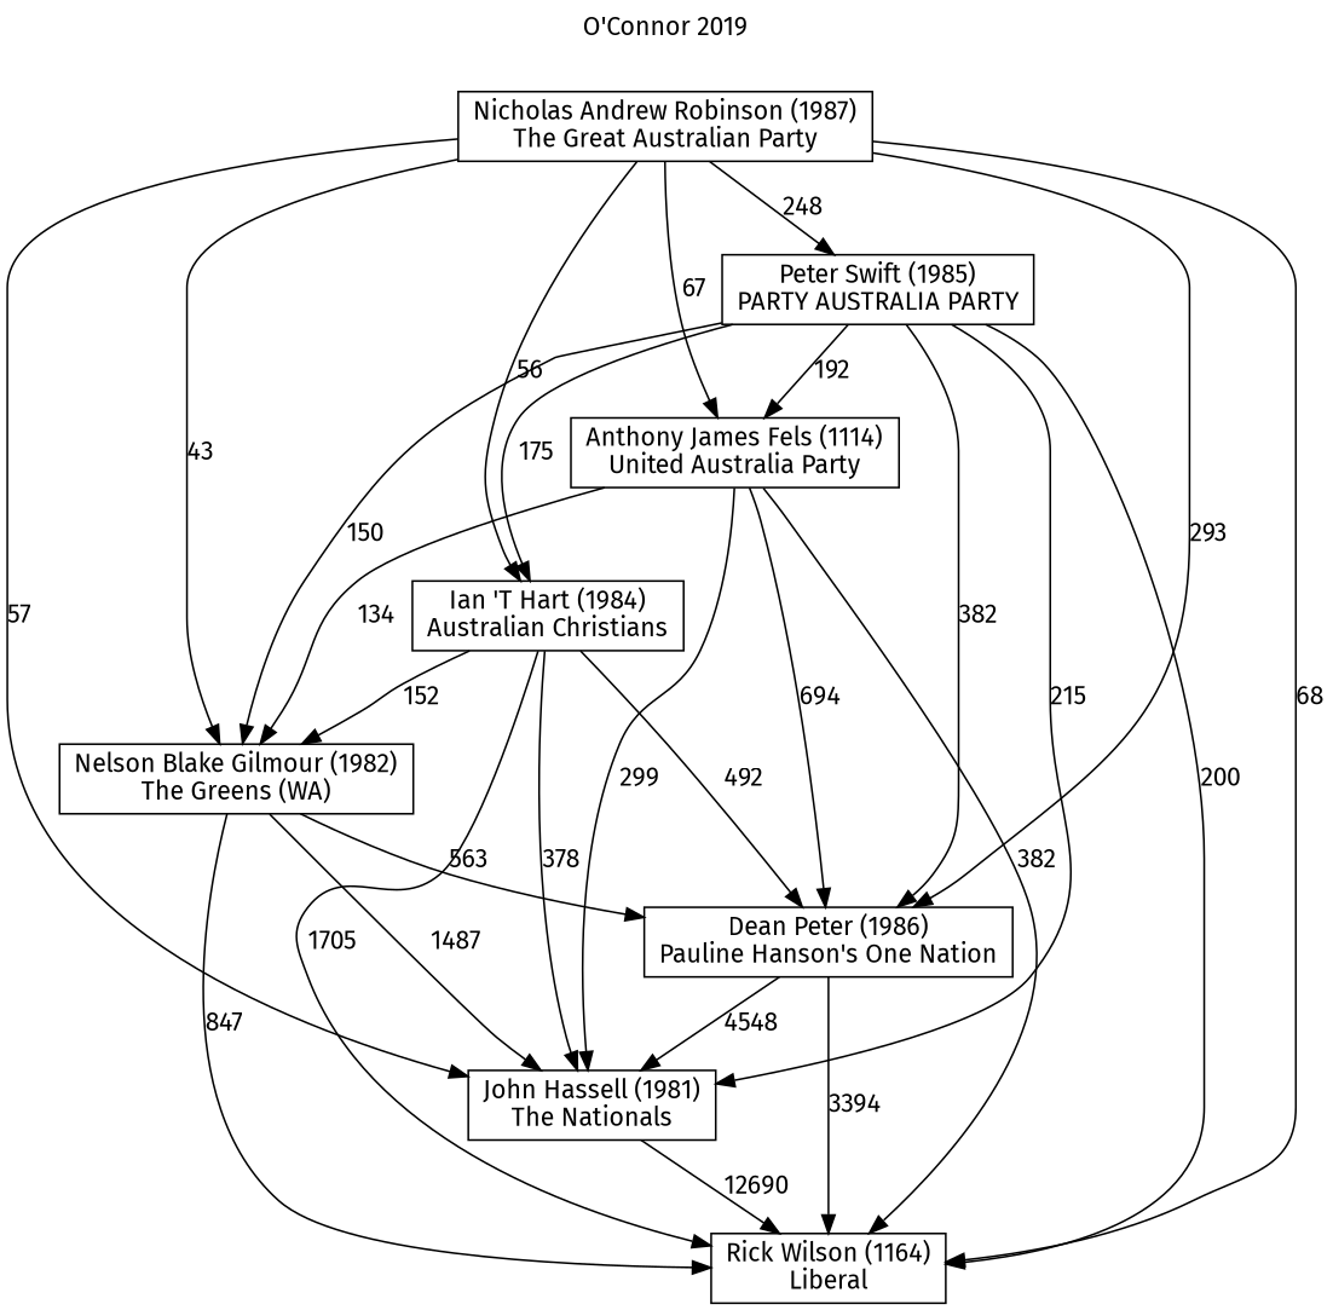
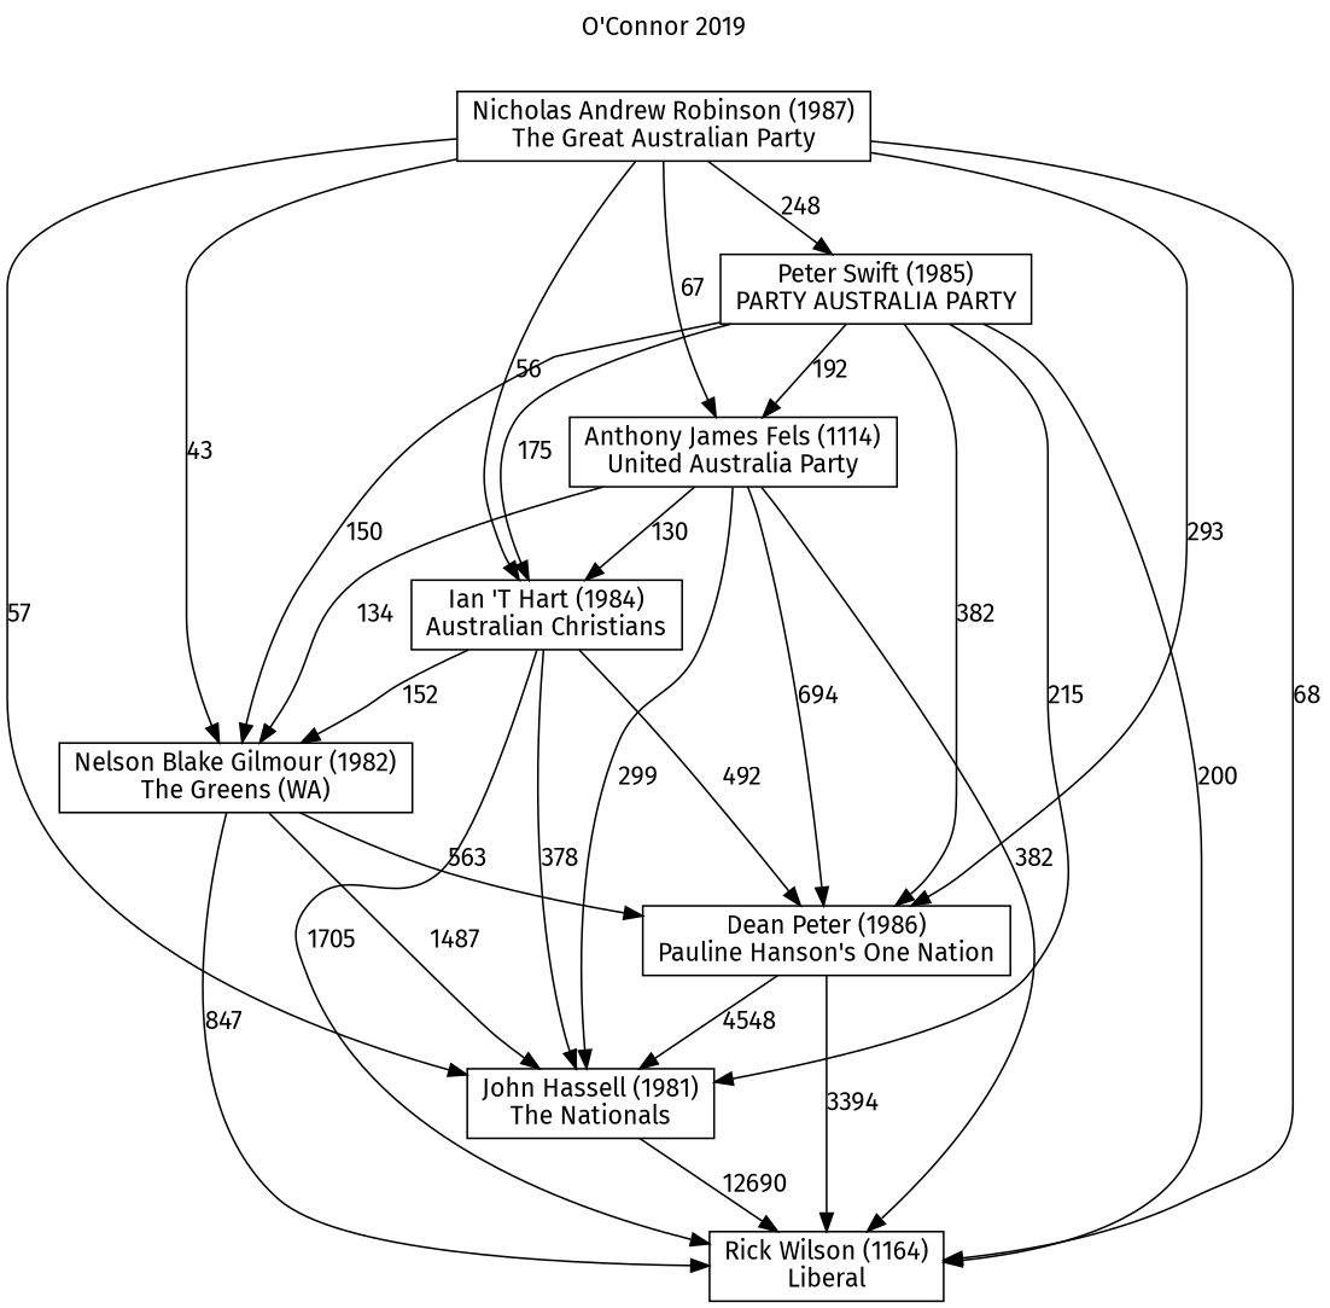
  digraph {
    fontname="Fira Sans"
    label="O'Connor 2019"
    labelloc=t
    mclimit=10
    node [fontname="Fira Sans" shape=box]
    edge [fontname="Fira Sans"]
    n1 [label="Rick Wilson (1164)\nLiberal"]
    n2 [label="John Hassell (1981)\nThe Nationals"]
    n3 [label="Dean Peter (1986)\nPauline Hanson's One Nation"]
    n4 [label="Nelson Blake Gilmour (1982)\nThe Greens (WA)"]
    n5 [label="Ian 'T Hart (1984)\nAustralian Christians"]
    n6 [label="Anthony James Fels (1114)\nUnited Australia Party"]
    n7 [label="Peter Swift (1985)\nPARTY AUSTRALIA PARTY"]
    n8 [label="Nicholas Andrew Robinson (1987)\nThe Great Australian Party"]
    n2 -> n1 [label=12690]
    n3 -> n1 [label=3394]
    n3 -> n2 [label=4548]
    n4 -> n1 [label=847]
    n4 -> n2 [label=1487]
    n4 -> n3 [label=563]
    n5 -> n1 [label=1705]
    n5 -> n2 [label=378]
    n5 -> n3 [label=492]
    n5 -> n4 [label=152]
    n6 -> n1 [label=382]
    n6 -> n2 [label=299]
    n6 -> n3 [label=694]
    n6 -> n4 [label=134]
+   n6 -> n5 [label=130]
    n7 -> n1 [label=200]
    n7 -> n2 [label=215]
    n7 -> n3 [label=382]
    n7 -> n4 [label=150]
    n7 -> n5 [label=175]
    n7 -> n6 [label=192]
    n8 -> n1 [label=68]
    n8 -> n2 [label=57]
    n8 -> n3 [label=293]
    n8 -> n4 [label=43]
    n8 -> n5 [label=56]
    n8 -> n6 [label=67]
    n8 -> n7 [label=248]
  }
